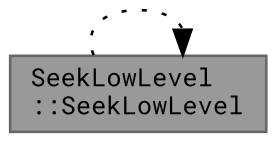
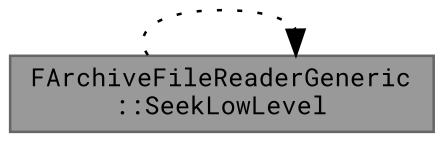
  digraph {
    rankdir=LR
    fontname="Roboto Mono"
-   n1 [color=gray40 fillcolor=grey60 fontcolor=black fontname="Roboto Mono" fontsize=10 height=0.2 label="SeekLowLevel\l::SeekLowLevel" shape=box style=filled width=0.4]
+   n1 [color=gray40 fillcolor=grey60 fontcolor=black fontname="Roboto Mono" fontsize=10 height=0.2 label="FArchiveFileReaderGeneric\l::SeekLowLevel" shape=box style=filled width=0.4]
    n1 -> n1 [color=black fontname="Roboto Mono" fontsize=10 labelfontname=Helvetica labelfontsize=10 style=dotted arrowhead=normal]
  }
